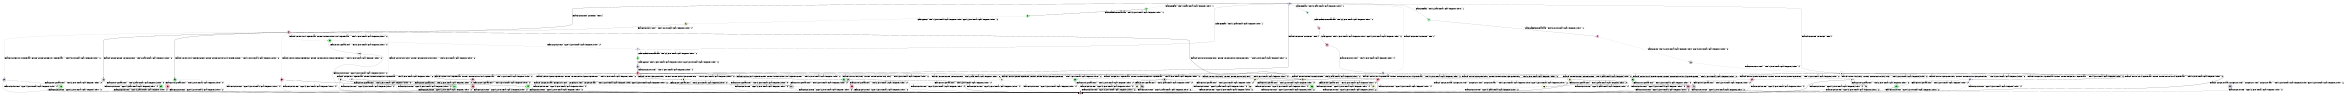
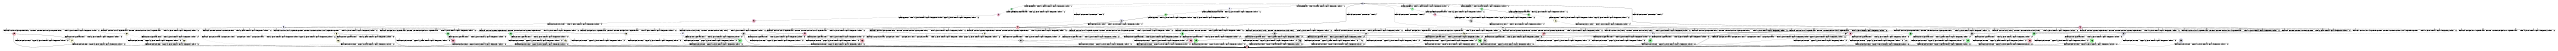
  digraph {
    node [color=blue fillcolor=palegreen shape=circle style=filled]
    edge [style=solid]
    0 [fillcolor=lightgrey]
    8
    11
    12
    19 [fillcolor=white]
    46 [fillcolor=lightpink]
    49 [fillcolor=lightpink]
    50 [color=black]
    20 [color=black]
    292 [fillcolor=lightpink]
    166 [color=black fillcolor=lightgrey]
    456 [color=black fillcolor=lightyellow]
    18 [color=black fillcolor=lightpink]
    167 [fillcolor=lightgrey]
    294 [color=black fillcolor=lightpink]
    293 [fillcolor=white]
    628 [color=black fillcolor=white]
    457 [fillcolor=lightpink]
    458 [color=black fillcolor=lightyellow]
    629 [color=black fillcolor=lightgrey]
    679 [color=black fillcolor=lightpink]
    682 [color=black fillcolor=white]
    694 [fillcolor=white]
    459 [fillcolor=lightyellow]
    463
    474 [fillcolor=white]
    499 [fillcolor=lightpink]
    553 [color=black fillcolor=lightyellow]
    588 [fillcolor=lightyellow]
    601 [color=black fillcolor=lightgrey]
    606
    608
    609 [color=black fillcolor=lightpink]
    622 [color=black fillcolor=lightyellow]
    2266 [color=black fillcolor=lightyellow]
    2077 [color=black fillcolor=lightgrey]
    2199 [color=black]
    2331 [fillcolor=lightpink]
    2346 [fillcolor=lightyellow]
    2347 [color=black fillcolor=lightyellow]
    2360 [fillcolor=lightyellow]
    2063 [color=black]
    2093 [fillcolor=lightpink]
    2117
    2155 [color=black fillcolor=lightpink]
    1958 [color=black fillcolor=lightgrey]
    527 [fillcolor=lightgrey]
    530 [fillcolor=lightpink]
    533
    538 [color=black fillcolor=lightgrey]
    539 [color=black fillcolor=white]
    545
    2183 [color=black]
    2215 [color=black fillcolor=white]
    2219
    2252 [color=black fillcolor=lightpink]
    2412 [color=black fillcolor=lightgrey]
    2415 [color=black fillcolor=white]
    2427
    2429 [fillcolor=lightgrey]
    0 -> 8 [label="((IAttacker(CTimerEnable 2))(((OTime((k 15)(gie false)(umem_val 0)(reg_val 0)(timerA_counter 0)(mode UM))))()8))"]
    0 -> 11 [label="((IAttacker(CTimerEnable 3))(((OTime((k 16)(gie false)(umem_val 0)(reg_val 0)(timerA_counter 0)(mode UM))))()8))"]
    0 -> 12 [label="((IAttacker(CTimerEnable 4))(((OTime((k 15)(gie false)(umem_val 0)(reg_val 0)(timerA_counter 0)(mode UM))))()8))" style=dashed]
    0 -> 19 [label="((IAttacker(CTimerEnable 1))(((OTime((k 15)(gie false)(umem_val 0)(reg_val 0)(timerA_counter 0)(mode UM))))()8))"]
    8 -> 46 [label="((IAttacker(CCreateEncl(enc_s enc_e data_s data_e)))(((OTime((k 648)(gie true)(umem_val 0)(reg_val 0)(timerA_counter 0)(mode UM))))()18))" style=dashed]
    11 -> 49 [label="((IAttacker(CCreateEncl(enc_s enc_e data_s data_e)))(((OTime((k 648)(gie true)(umem_val 0)(reg_val 0)(timerA_counter 0)(mode UM))))()18))"]
    12 -> 50 [label="((IAttacker(CCreateEncl(enc_s enc_e data_s data_e)))(((OTime((k 648)(gie true)(umem_val 0)(reg_val 0)(timerA_counter 0)(mode UM))))()18))" style=bold]
    19 -> 20 [label="((IAttacker(CCreateEncl(enc_s enc_e data_s data_e)))(((OTime((k 648)(gie true)(umem_val 0)(reg_val 0)(timerA_counter 0)(mode UM))))()18))"]
    46 -> 292 [label="((IAttacker(CJmpIn enc_s))(((OTime((k 18)(gie true)(umem_val 0)(reg_val 0)(timerA_counter 0)(mode UM)))(OJmpIn((k 3)(gie true)(umem_val 0)(reg_val 0)(timerA_counter 2)(mode PM))))()23))"]
    49 -> 166 [label="((IAttacker(CJmpIn enc_s))(((OTime((k 18)(gie true)(umem_val 0)(reg_val 0)(timerA_counter 0)(mode UM)))(OJmpIn((k 3)(gie true)(umem_val 0)(reg_val 0)(timerA_counter 2)(mode PM))))()23))" style=dashed]
    50 -> 456 [label="((IAttacker(CJmpIn enc_s))(((OTime((k 18)(gie true)(umem_val 0)(reg_val 0)(timerA_counter 0)(mode UM)))(OJmpIn((k 3)(gie true)(umem_val 0)(reg_val 0)(timerA_counter 2)(mode PM))))()23))" style=dashed]
    20 -> 167 [label="((IAttacker(CJmpIn enc_s))(((OTime((k 18)(gie true)(umem_val 0)(reg_val 0)(timerA_counter 0)(mode UM)))(OJmpIn((k 3)(gie true)(umem_val 0)(reg_val 0)(timerA_counter 2)(mode PM))))()23))" style=bold]
    292 -> 293 [label="((IEnclave(CInst(I_CMP(S_IMM 0)(D_R(R 4)))))(((OTime((k 1)(gie true)(umem_val 0)(reg_val 0)(timerA_counter 3)(mode PM))))()24))"]
    166 -> 628 [label="((IEnclave(CInst(I_CMP(S_IMM 0)(D_R(R 4)))))(((OTime((k 1)(gie true)(umem_val 0)(reg_val 0)(timerA_counter 3)(mode PM))))()24))" style=dashed]
    456 -> 457 [label="((IEnclave(CInst(I_CMP(S_IMM 0)(D_R(R 4)))))(((OTime((k 1)(gie true)(umem_val 0)(reg_val 0)(timerA_counter 3)(mode PM))))()24))"]
    167 -> 294 [label="((IEnclave(CInst(I_CMP(S_IMM 0)(D_R(R 4)))))(((OTime((k 1)(gie true)(umem_val 0)(reg_val 0)(timerA_counter 3)(mode PM))))()24))" style=bold]
    294 -> 0 [label="((IEnclave(CIfZ((CRst(CInst I_NOP))((CInst I_NOP)CRst))))((OReset)()24))" style=bold]
    294 -> 18 [label="((IEnclave(CIfZ(((CInst(I_JMP(S_IMM data_s)))(CInst(I_ADD(S_IMM 1)(D_R(R 4)))))((CInst(I_ADD(S_IMM 1)(D_R(R 4))))(CInst(I_JMP(S_IMM data_s)))))))(((OTime((k 2)(gie true)(umem_val 0)(reg_val 0)(timerA_counter 1)(mode PM)))(OJmpOut((k 3)(gie true)(umem_val 0)(reg_val 0)(timerA_counter 0)(mode UM))))()26))" style=dashed]
    294 -> 458 [label="((IEnclave(CIfZ(((CInst(I_MOV(S_R(R 5))(D_R(R 5))))(CInst I_NOP))((CInst I_NOP)(CInst(I_MOV(S_R(R 5))(D_R(R 5))))))))(((OTime((k 6)(gie true)(umem_val 0)(reg_val 0)(timerA_counter 1)(mode PM))))()28))" style=bold]
    294 -> 629 [label="((IEnclave(CIfZ(((CInst I_DINT)(CInst I_NOP))((CInst I_NOP)(CInst I_DINT)))))(((OTime((k 6)(gie false)(umem_val 0)(reg_val 0)(timerA_counter 1)(mode PM))))()28))"]
    294 -> 459 [label="((IEnclave(CIfZ(((CInst(I_MOV(S_AMP enc_s)(D_AMP_MEM enc_s)))(CInst I_NOP))((CInst I_NOP)(CInst(I_MOV(S_AMP enc_s)(D_AMP_MEM enc_s)))))))(((OTime((k 12)(gie true)(umem_val 0)(reg_val 0)(timerA_counter 3)(mode PM))))()28))" style=dashed]
    294 -> 459 [label="((IEnclave(CIfZ(((CInst(I_MOV(S_AMP unprot_mem)(D_R(R 8))))(CInst I_NOP))((CInst I_NOP)(CInst(I_MOV(S_AMP unprot_mem)(D_R(R 8))))))))(((OTime((k 8)(gie true)(umem_val 0)(reg_val 0)(timerA_counter 3)(mode PM))))()28))" style=bold]
    294 -> 463 [label="((IEnclave(CIfZ(((CInst(I_MOV(S_IMM 42)(D_AMP_MEM unprot_mem)))(CInst I_NOP))((CInst I_NOP)(CInst(I_MOV(S_IMM 42)(D_AMP_MEM unprot_mem)))))))(((OTime((k 10)(gie true)(umem_val 42)(reg_val 0)(timerA_counter 1)(mode PM))))()28))" style=bold]
    294 -> 474 [label="((IEnclave(CIfZ(((CInst(I_ADD(S_IMM 1)(D_AMP_MEM data_s)))(CInst I_NOP))((CInst I_NOP)(CInst(I_ADD(S_IMM 1)(D_AMP_MEM data_s)))))))(((OTime((k 9)(gie true)(umem_val 0)(reg_val 0)(timerA_counter 0)(mode PM))))()28))" style=dashed]
    294 -> 499 [label="((IEnclave(CIfZ(((CInst(I_MOV(S_IMM 42)(D_AMP_MEM data_s)))(CInst I_NOP))((CInst I_NOP)(CInst(I_MOV(S_IMM 42)(D_AMP_MEM data_s)))))))(((OTime((k 10)(gie true)(umem_val 0)(reg_val 0)(timerA_counter 1)(mode PM))))()28))" style=bold]
    293 -> 0 [label="((IEnclave(CIfZ((CRst(CInst I_NOP))((CInst I_NOP)CRst))))((OReset)()24))" style=dashed]
    293 -> 18 [label="((IEnclave(CIfZ(((CInst(I_JMP(S_IMM data_s)))(CInst(I_ADD(S_IMM 1)(D_R(R 4)))))((CInst(I_ADD(S_IMM 1)(D_R(R 4))))(CInst(I_JMP(S_IMM data_s)))))))(((OTime((k 2)(gie true)(umem_val 0)(reg_val 0)(timerA_counter 0)(mode PM)))(OJmpOut((k 3)(gie true)(umem_val 0)(reg_val 0)(timerA_counter 3)(mode UM))))()26))" style=dashed]
    293 -> 553 [label="((IEnclave(CIfZ(((CInst I_DINT)(CInst I_NOP))((CInst I_NOP)(CInst I_DINT)))))(((OTime((k 6)(gie false)(umem_val 0)(reg_val 0)(timerA_counter 4)(mode PM))))()28))" style=dashed]
    293 -> 588 [label="((IEnclave(CIfZ(((CInst(I_MOV(S_AMP enc_s)(D_AMP_MEM enc_s)))(CInst I_NOP))((CInst I_NOP)(CInst(I_MOV(S_AMP enc_s)(D_AMP_MEM enc_s)))))))(((OTime((k 12)(gie true)(umem_val 0)(reg_val 0)(timerA_counter 0)(mode PM))))()28))" style=bold]
    293 -> 601 [label="((IEnclave(CIfZ(((CInst(I_MOV(S_R(R 5))(D_R(R 5))))(CInst I_NOP))((CInst I_NOP)(CInst(I_MOV(S_R(R 5))(D_R(R 5))))))))(((OTime((k 6)(gie true)(umem_val 0)(reg_val 0)(timerA_counter 4)(mode PM))))()28))" style=dashed]
    293 -> 606 [label="((IEnclave(CIfZ(((CInst(I_MOV(S_IMM 42)(D_AMP_MEM unprot_mem)))(CInst I_NOP))((CInst I_NOP)(CInst(I_MOV(S_IMM 42)(D_AMP_MEM unprot_mem)))))))(((OTime((k 10)(gie true)(umem_val 42)(reg_val 0)(timerA_counter 3)(mode PM))))()28))" style=dashed]
    293 -> 608 [label="((IEnclave(CIfZ(((CInst(I_ADD(S_IMM 1)(D_AMP_MEM data_s)))(CInst I_NOP))((CInst I_NOP)(CInst(I_ADD(S_IMM 1)(D_AMP_MEM data_s)))))))(((OTime((k 9)(gie true)(umem_val 0)(reg_val 0)(timerA_counter 2)(mode PM))))()28))" style=dashed]
    293 -> 609 [label="((IEnclave(CIfZ(((CInst(I_MOV(S_AMP unprot_mem)(D_R(R 8))))(CInst I_NOP))((CInst I_NOP)(CInst(I_MOV(S_AMP unprot_mem)(D_R(R 8))))))))(((OTime((k 8)(gie true)(umem_val 0)(reg_val 0)(timerA_counter 1)(mode PM))))()28))" style=dashed]
    293 -> 622 [label="((IEnclave(CIfZ(((CInst(I_MOV(S_IMM 42)(D_AMP_MEM data_s)))(CInst I_NOP))((CInst I_NOP)(CInst(I_MOV(S_IMM 42)(D_AMP_MEM data_s)))))))(((OTime((k 10)(gie true)(umem_val 0)(reg_val 0)(timerA_counter 3)(mode PM))))()28))"]
    628 -> 0 [label="((IEnclave(CIfZ((CRst(CInst I_NOP))((CInst I_NOP)CRst))))((OReset)()24))"]
    628 -> 18 [label="((IEnclave(CIfZ(((CInst(I_JMP(S_IMM data_s)))(CInst(I_ADD(S_IMM 1)(D_R(R 4)))))((CInst(I_ADD(S_IMM 1)(D_R(R 4))))(CInst(I_JMP(S_IMM data_s)))))))(((OTime((k 2)(gie true)(umem_val 0)(reg_val 0)(timerA_counter 5)(mode PM)))(OJmpOut((k 3)(gie true)(umem_val 0)(reg_val 0)(timerA_counter 2)(mode UM))))()26))" style=bold]
    628 -> 458 [label="((IEnclave(CIfZ(((CInst(I_MOV(S_R(R 5))(D_R(R 5))))(CInst I_NOP))((CInst I_NOP)(CInst(I_MOV(S_R(R 5))(D_R(R 5))))))))(((OTime((k 6)(gie true)(umem_val 0)(reg_val 0)(timerA_counter 3)(mode PM))))()28))" style=dashed]
    628 -> 458 [label="((IEnclave(CIfZ(((CInst(I_MOV(S_AMP enc_s)(D_AMP_MEM enc_s)))(CInst I_NOP))((CInst I_NOP)(CInst(I_MOV(S_AMP enc_s)(D_AMP_MEM enc_s)))))))(((OTime((k 12)(gie true)(umem_val 0)(reg_val 0)(timerA_counter 3)(mode PM))))()28))" style=bold]
    628 -> 629 [label="((IEnclave(CIfZ(((CInst I_DINT)(CInst I_NOP))((CInst I_NOP)(CInst I_DINT)))))(((OTime((k 6)(gie false)(umem_val 0)(reg_val 0)(timerA_counter 3)(mode PM))))()28))"]
    628 -> 679 [label="((IEnclave(CIfZ(((CInst(I_MOV(S_AMP unprot_mem)(D_R(R 8))))(CInst I_NOP))((CInst I_NOP)(CInst(I_MOV(S_AMP unprot_mem)(D_R(R 8))))))))(((OTime((k 8)(gie true)(umem_val 0)(reg_val 0)(timerA_counter 5)(mode PM))))()28))"]
    628 -> 682 [label="((IEnclave(CIfZ(((CInst(I_ADD(S_IMM 1)(D_AMP_MEM data_s)))(CInst I_NOP))((CInst I_NOP)(CInst(I_ADD(S_IMM 1)(D_AMP_MEM data_s)))))))(((OTime((k 9)(gie true)(umem_val 0)(reg_val 0)(timerA_counter 0)(mode PM))))()28))" style=dashed]
    628 -> 694 [label="((IEnclave(CIfZ(((CInst(I_MOV(S_IMM 42)(D_AMP_MEM data_s)))(CInst I_NOP))((CInst I_NOP)(CInst(I_MOV(S_IMM 42)(D_AMP_MEM data_s)))))))(((OTime((k 10)(gie true)(umem_val 0)(reg_val 0)(timerA_counter 1)(mode PM))))()28))" style=bold]
    457 -> 0 [label="((IEnclave(CIfZ((CRst(CInst I_NOP))((CInst I_NOP)CRst))))((OReset)()24))" style=bold]
    457 -> 458 [label="((IEnclave(CIfZ(((CInst(I_MOV(S_AMP unprot_mem)(D_R(R 8))))(CInst I_NOP))((CInst I_NOP)(CInst(I_MOV(S_AMP unprot_mem)(D_R(R 8))))))))(((OTime((k 8)(gie true)(umem_val 0)(reg_val 0)(timerA_counter 4)(mode PM))))()28))" style=bold]
    457 -> 527 [label="((IEnclave(CIfZ(((CInst(I_ADD(S_IMM 1)(D_AMP_MEM data_s)))(CInst I_NOP))((CInst I_NOP)(CInst(I_ADD(S_IMM 1)(D_AMP_MEM data_s)))))))(((OTime((k 9)(gie true)(umem_val 0)(reg_val 0)(timerA_counter 5)(mode PM))))()28))" style=dashed]
    457 -> 530 [label="((IEnclave(CIfZ(((CInst(I_MOV(S_AMP enc_s)(D_AMP_MEM enc_s)))(CInst I_NOP))((CInst I_NOP)(CInst(I_MOV(S_AMP enc_s)(D_AMP_MEM enc_s)))))))(((OTime((k 12)(gie true)(umem_val 0)(reg_val 0)(timerA_counter 1)(mode PM))))()28))" style=dashed]
    457 -> 533 [label="((IEnclave(CIfZ(((CInst(I_MOV(S_IMM 42)(D_AMP_MEM data_s)))(CInst I_NOP))((CInst I_NOP)(CInst(I_MOV(S_IMM 42)(D_AMP_MEM data_s)))))))(((OTime((k 10)(gie true)(umem_val 0)(reg_val 0)(timerA_counter 6)(mode PM))))()28))" style=dashed]
    457 -> 538 [label="((IEnclave(CIfZ(((CInst I_DINT)(CInst I_NOP))((CInst I_NOP)(CInst I_DINT)))))(((OTime((k 6)(gie false)(umem_val 0)(reg_val 0)(timerA_counter 2)(mode PM))))()28))" style=bold]
    457 -> 539 [label="((IEnclave(CIfZ(((CInst(I_MOV(S_R(R 5))(D_R(R 5))))(CInst I_NOP))((CInst I_NOP)(CInst(I_MOV(S_R(R 5))(D_R(R 5))))))))(((OTime((k 6)(gie true)(umem_val 0)(reg_val 0)(timerA_counter 2)(mode PM))))()28))" style=dashed]
    457 -> 545 [label="((IEnclave(CIfZ(((CInst(I_MOV(S_IMM 42)(D_AMP_MEM unprot_mem)))(CInst I_NOP))((CInst I_NOP)(CInst(I_MOV(S_IMM 42)(D_AMP_MEM unprot_mem)))))))(((OTime((k 10)(gie true)(umem_val 42)(reg_val 0)(timerA_counter 6)(mode PM))))()28))" style=bold]
    458 -> 18 [label="((IEnclave(CInst(I_JMP(S_IMM enc_e))))(((OJmpOut((k 3)(gie true)(umem_val 0)(reg_val 0)(timerA_counter 0)(mode UM))))()29))"]
    458 -> 2063 [label="((IEnclave(CInst(I_MOV(S_AMP data_s)(D_R(R 4)))))(((OTime((k 3)(gie true)(umem_val 0)(reg_val 0)(timerA_counter 0)(mode PM))))()29))" style=bold]
    629 -> 18 [label="((IEnclave(CInst(I_JMP(S_IMM enc_e))))(((OJmpOut((k 3)(gie false)(umem_val 0)(reg_val 0)(timerA_counter 0)(mode UM))))()29))"]
    629 -> 1958 [label="((IEnclave(CInst(I_MOV(S_AMP data_s)(D_R(R 4)))))(((OTime((k 3)(gie false)(umem_val 0)(reg_val 0)(timerA_counter 0)(mode PM))))()29))" style=bold]
    679 -> 18 [label="((IEnclave(CInst(I_JMP(S_IMM enc_e))))(((OJmpOut((k 3)(gie true)(umem_val 0)(reg_val 0)(timerA_counter 2)(mode UM))))()29))"]
    679 -> 2412 [label="((IEnclave(CInst(I_MOV(S_AMP data_s)(D_R(R 4)))))(((OTime((k 3)(gie true)(umem_val 0)(reg_val 0)(timerA_counter 2)(mode PM))))()29))"]
    682 -> 18 [label="((IEnclave(CInst(I_JMP(S_IMM enc_e))))(((OJmpOut((k 3)(gie true)(umem_val 0)(reg_val 0)(timerA_counter 3)(mode UM))))()29))" style=bold]
    682 -> 2415 [label="((IEnclave(CInst(I_MOV(S_AMP data_s)(D_R(R 4)))))(((OTime((k 3)(gie true)(umem_val 0)(reg_val 0)(timerA_counter 3)(mode PM))))()29))" style=bold]
    694 -> 18 [label="((IEnclave(CInst(I_JMP(S_IMM enc_e))))(((OJmpOut((k 3)(gie true)(umem_val 0)(reg_val 0)(timerA_counter 4)(mode UM))))()29))" style=dashed]
    694 -> 2427 [label="((IEnclave(CInst(I_MOV(S_AMP data_s)(D_R(R 4)))))(((OTime((k 3)(gie true)(umem_val 0)(reg_val 0)(timerA_counter 4)(mode PM))))()29))"]
    459 -> 18 [label="((IEnclave(CInst(I_JMP(S_IMM enc_e))))(((OJmpOut((k 3)(gie true)(umem_val 0)(reg_val 0)(timerA_counter 2)(mode UM))))()29))"]
    459 -> 2077 [label="((IEnclave(CInst(I_MOV(S_AMP data_s)(D_R(R 4)))))(((OTime((k 3)(gie true)(umem_val 0)(reg_val 0)(timerA_counter 2)(mode PM))))()29))" style=dashed]
    463 -> 18 [label="((IEnclave(CInst(I_JMP(S_IMM enc_e))))(((OJmpOut((k 3)(gie true)(umem_val 42)(reg_val 0)(timerA_counter 0)(mode UM))))()29))"]
    463 -> 2093 [label="((IEnclave(CInst(I_MOV(S_AMP data_s)(D_R(R 4)))))(((OTime((k 3)(gie true)(umem_val 42)(reg_val 0)(timerA_counter 0)(mode PM))))()29))"]
    474 -> 18 [label="((IEnclave(CInst(I_JMP(S_IMM enc_e))))(((OJmpOut((k 3)(gie true)(umem_val 0)(reg_val 0)(timerA_counter 3)(mode UM))))()29))"]
    474 -> 2117 [label="((IEnclave(CInst(I_MOV(S_AMP data_s)(D_R(R 4)))))(((OTime((k 3)(gie true)(umem_val 0)(reg_val 0)(timerA_counter 3)(mode PM))))()29))" style=bold]
    499 -> 18 [label="((IEnclave(CInst(I_JMP(S_IMM enc_e))))(((OJmpOut((k 3)(gie true)(umem_val 0)(reg_val 0)(timerA_counter 0)(mode UM))))()29))" style=dashed]
    499 -> 2155 [label="((IEnclave(CInst(I_MOV(S_AMP data_s)(D_R(R 4)))))(((OTime((k 3)(gie true)(umem_val 0)(reg_val 0)(timerA_counter 0)(mode PM))))()29))" style=dashed]
    553 -> 18 [label="((IEnclave(CInst(I_JMP(S_IMM enc_e))))(((OJmpOut((k 3)(gie false)(umem_val 0)(reg_val 0)(timerA_counter 2)(mode UM))))()29))" style=bold]
    553 -> 2266 [label="((IEnclave(CInst(I_MOV(S_AMP data_s)(D_R(R 4)))))(((OTime((k 3)(gie false)(umem_val 0)(reg_val 0)(timerA_counter 2)(mode PM))))()29))" style=bold]
    588 -> 18 [label="((IEnclave(CInst(I_JMP(S_IMM enc_e))))(((OJmpOut((k 3)(gie true)(umem_val 0)(reg_val 0)(timerA_counter 3)(mode UM))))()29))" style=dashed]
    588 -> 2077 [label="((IEnclave(CInst(I_MOV(S_AMP data_s)(D_R(R 4)))))(((OTime((k 3)(gie true)(umem_val 0)(reg_val 0)(timerA_counter 3)(mode PM))))()29))" style=dashed]
    601 -> 18 [label="((IEnclave(CInst(I_JMP(S_IMM enc_e))))(((OJmpOut((k 3)(gie true)(umem_val 0)(reg_val 0)(timerA_counter 2)(mode UM))))()29))" style=bold]
    601 -> 2199 [label="((IEnclave(CInst(I_MOV(S_AMP data_s)(D_R(R 4)))))(((OTime((k 3)(gie true)(umem_val 0)(reg_val 0)(timerA_counter 2)(mode PM))))()29))"]
    606 -> 18 [label="((IEnclave(CInst(I_JMP(S_IMM enc_e))))(((OJmpOut((k 3)(gie true)(umem_val 42)(reg_val 0)(timerA_counter 1)(mode UM))))()29))" style=dashed]
    606 -> 2331 [label="((IEnclave(CInst(I_MOV(S_AMP data_s)(D_R(R 4)))))(((OTime((k 3)(gie true)(umem_val 42)(reg_val 0)(timerA_counter 1)(mode PM))))()29))" style=bold]
    608 -> 18 [label="((IEnclave(CInst(I_JMP(S_IMM enc_e))))(((OJmpOut((k 3)(gie true)(umem_val 0)(reg_val 0)(timerA_counter 0)(mode UM))))()29))"]
    608 -> 2346 [label="((IEnclave(CInst(I_MOV(S_AMP data_s)(D_R(R 4)))))(((OTime((k 3)(gie true)(umem_val 0)(reg_val 0)(timerA_counter 0)(mode PM))))()29))"]
    609 -> 18 [label="((IEnclave(CInst(I_JMP(S_IMM enc_e))))(((OJmpOut((k 3)(gie true)(umem_val 0)(reg_val 0)(timerA_counter 4)(mode UM))))()29))" style=bold]
    609 -> 2347 [label="((IEnclave(CInst(I_MOV(S_AMP data_s)(D_R(R 4)))))(((OTime((k 3)(gie true)(umem_val 0)(reg_val 0)(timerA_counter 4)(mode PM))))()29))" style=bold]
    622 -> 18 [label="((IEnclave(CInst(I_JMP(S_IMM enc_e))))(((OJmpOut((k 3)(gie true)(umem_val 0)(reg_val 0)(timerA_counter 1)(mode UM))))()29))" style=dashed]
    622 -> 2360 [label="((IEnclave(CInst(I_MOV(S_AMP data_s)(D_R(R 4)))))(((OTime((k 3)(gie true)(umem_val 0)(reg_val 0)(timerA_counter 1)(mode PM))))()29))" style=dashed]
    2266 -> 18 [label="((IEnclave(CInst(I_JMP(S_IMM enc_e))))(((OJmpOut((k 3)(gie false)(umem_val 0)(reg_val 0)(timerA_counter 0)(mode UM))))()30))" style=dashed]
    2077 -> 18 [label="((IEnclave(CInst(I_JMP(S_IMM enc_e))))(((OJmpOut((k 3)(gie true)(umem_val 0)(reg_val 0)(timerA_counter 1)(mode UM))))()30))"]
    2199 -> 18 [label="((IEnclave(CInst(I_JMP(S_IMM enc_e))))(((OJmpOut((k 3)(gie true)(umem_val 0)(reg_val 0)(timerA_counter 0)(mode UM))))()30))"]
    2331 -> 18 [label="((IEnclave(CInst(I_JMP(S_IMM enc_e))))(((OJmpOut((k 3)(gie true)(umem_val 42)(reg_val 0)(timerA_counter 4)(mode UM))))()30))"]
    2346 -> 18 [label="((IEnclave(CInst(I_JMP(S_IMM enc_e))))(((OJmpOut((k 3)(gie true)(umem_val 0)(reg_val 1)(timerA_counter 3)(mode UM))))()30))" style=bold]
    2347 -> 18 [label="((IEnclave(CInst(I_JMP(S_IMM enc_e))))(((OJmpOut((k 3)(gie true)(umem_val 0)(reg_val 0)(timerA_counter 2)(mode UM))))()30))" style=dashed]
    2360 -> 18 [label="((IEnclave(CInst(I_JMP(S_IMM enc_e))))(((OJmpOut((k 3)(gie true)(umem_val 0)(reg_val 42)(timerA_counter 4)(mode UM))))()30))"]
    2063 -> 18 [label="((IEnclave(CInst(I_JMP(S_IMM enc_e))))(((OJmpOut((k 3)(gie true)(umem_val 0)(reg_val 0)(timerA_counter 3)(mode UM))))()30))" style=dashed]
    2093 -> 18 [label="((IEnclave(CInst(I_JMP(S_IMM enc_e))))(((OJmpOut((k 3)(gie true)(umem_val 42)(reg_val 0)(timerA_counter 3)(mode UM))))()30))" style=bold]
    2117 -> 18 [label="((IEnclave(CInst(I_JMP(S_IMM enc_e))))(((OJmpOut((k 3)(gie true)(umem_val 0)(reg_val 1)(timerA_counter 2)(mode UM))))()30))" style=bold]
    2155 -> 18 [label="((IEnclave(CInst(I_JMP(S_IMM enc_e))))(((OJmpOut((k 3)(gie true)(umem_val 0)(reg_val 42)(timerA_counter 3)(mode UM))))()30))"]
    1958 -> 18 [label="((IEnclave(CInst(I_JMP(S_IMM enc_e))))(((OJmpOut((k 3)(gie false)(umem_val 0)(reg_val 0)(timerA_counter 3)(mode UM))))()30))" style=bold]
    527 -> 18 [label="((IEnclave(CInst(I_JMP(S_IMM enc_e))))(((OJmpOut((k 3)(gie true)(umem_val 0)(reg_val 0)(timerA_counter 1)(mode UM))))()29))"]
    527 -> 2183 [label="((IEnclave(CInst(I_MOV(S_AMP data_s)(D_R(R 4)))))(((OTime((k 3)(gie true)(umem_val 0)(reg_val 0)(timerA_counter 1)(mode PM))))()29))"]
    530 -> 18 [label="((IEnclave(CInst(I_JMP(S_IMM enc_e))))(((OJmpOut((k 3)(gie true)(umem_val 0)(reg_val 0)(timerA_counter 4)(mode UM))))()29))"]
    530 -> 2199 [label="((IEnclave(CInst(I_MOV(S_AMP data_s)(D_R(R 4)))))(((OTime((k 3)(gie true)(umem_val 0)(reg_val 0)(timerA_counter 4)(mode PM))))()29))" style=bold]
-   533 -> 19 [label="((IEnclave(CInst(I_JMP(S_IMM enc_e))))(((OJmpOut((k 3)(gie true)(umem_val 0)(reg_val 0)(timerA_counter 2)(mode UM))))()29))" style=dashed]
+   533 -> 18 [label="((IEnclave(CInst(I_JMP(S_IMM enc_e))))(((OJmpOut((k 3)(gie true)(umem_val 0)(reg_val 0)(timerA_counter 2)(mode UM))))()29))" style=dashed]
    533 -> 2215 [label="((IEnclave(CInst(I_MOV(S_AMP data_s)(D_R(R 4)))))(((OTime((k 3)(gie true)(umem_val 0)(reg_val 0)(timerA_counter 2)(mode PM))))()29))"]
    538 -> 18 [label="((IEnclave(CInst(I_JMP(S_IMM enc_e))))(((OJmpOut((k 3)(gie false)(umem_val 0)(reg_val 0)(timerA_counter 5)(mode UM))))()29))" style=dashed]
    538 -> 2219 [label="((IEnclave(CInst(I_MOV(S_AMP data_s)(D_R(R 4)))))(((OTime((k 3)(gie false)(umem_val 0)(reg_val 0)(timerA_counter 5)(mode PM))))()29))"]
    539 -> 18 [label="((IEnclave(CInst(I_JMP(S_IMM enc_e))))(((OJmpOut((k 3)(gie true)(umem_val 0)(reg_val 0)(timerA_counter 5)(mode UM))))()29))"]
    539 -> 2077 [label="((IEnclave(CInst(I_MOV(S_AMP data_s)(D_R(R 4)))))(((OTime((k 3)(gie true)(umem_val 0)(reg_val 0)(timerA_counter 5)(mode PM))))()29))" style=bold]
    545 -> 18 [label="((IEnclave(CInst(I_JMP(S_IMM enc_e))))(((OJmpOut((k 3)(gie true)(umem_val 42)(reg_val 0)(timerA_counter 2)(mode UM))))()29))" style=dashed]
    545 -> 2252 [label="((IEnclave(CInst(I_MOV(S_AMP data_s)(D_R(R 4)))))(((OTime((k 3)(gie true)(umem_val 42)(reg_val 0)(timerA_counter 2)(mode PM))))()29))" style=dashed]
    2183 -> 18 [label="((IEnclave(CInst(I_JMP(S_IMM enc_e))))(((OJmpOut((k 3)(gie true)(umem_val 0)(reg_val 1)(timerA_counter 4)(mode UM))))()30))" style=bold]
    2215 -> 18 [label="((IEnclave(CInst(I_JMP(S_IMM enc_e))))(((OJmpOut((k 3)(gie true)(umem_val 0)(reg_val 42)(timerA_counter 5)(mode UM))))()30))"]
    2219 -> 18 [label="((IEnclave(CInst(I_JMP(S_IMM enc_e))))(((OJmpOut((k 3)(gie false)(umem_val 0)(reg_val 0)(timerA_counter 1)(mode UM))))()30))" style=bold]
    2252 -> 18 [label="((IEnclave(CInst(I_JMP(S_IMM enc_e))))(((OJmpOut((k 3)(gie true)(umem_val 42)(reg_val 0)(timerA_counter 5)(mode UM))))()30))"]
    2412 -> 18 [label="((IEnclave(CInst(I_JMP(S_IMM enc_e))))(((OJmpOut((k 3)(gie true)(umem_val 0)(reg_val 0)(timerA_counter 5)(mode UM))))()30))" style=dashed]
    2415 -> 18 [label="((IEnclave(CInst(I_JMP(S_IMM enc_e))))(((OJmpOut((k 3)(gie true)(umem_val 0)(reg_val 1)(timerA_counter 0)(mode UM))))()30))"]
    2427 -> 18 [label="((IEnclave(CInst(I_JMP(S_IMM enc_e))))(((OJmpOut((k 3)(gie true)(umem_val 0)(reg_val 42)(timerA_counter 1)(mode UM))))()30))" style=bold]
    2429 -> 18 [label="((IEnclave(CInst(I_JMP(S_IMM enc_e))))(((OJmpOut((k 3)(gie true)(umem_val 42)(reg_val 0)(timerA_counter 1)(mode UM))))()30))"]
  }
